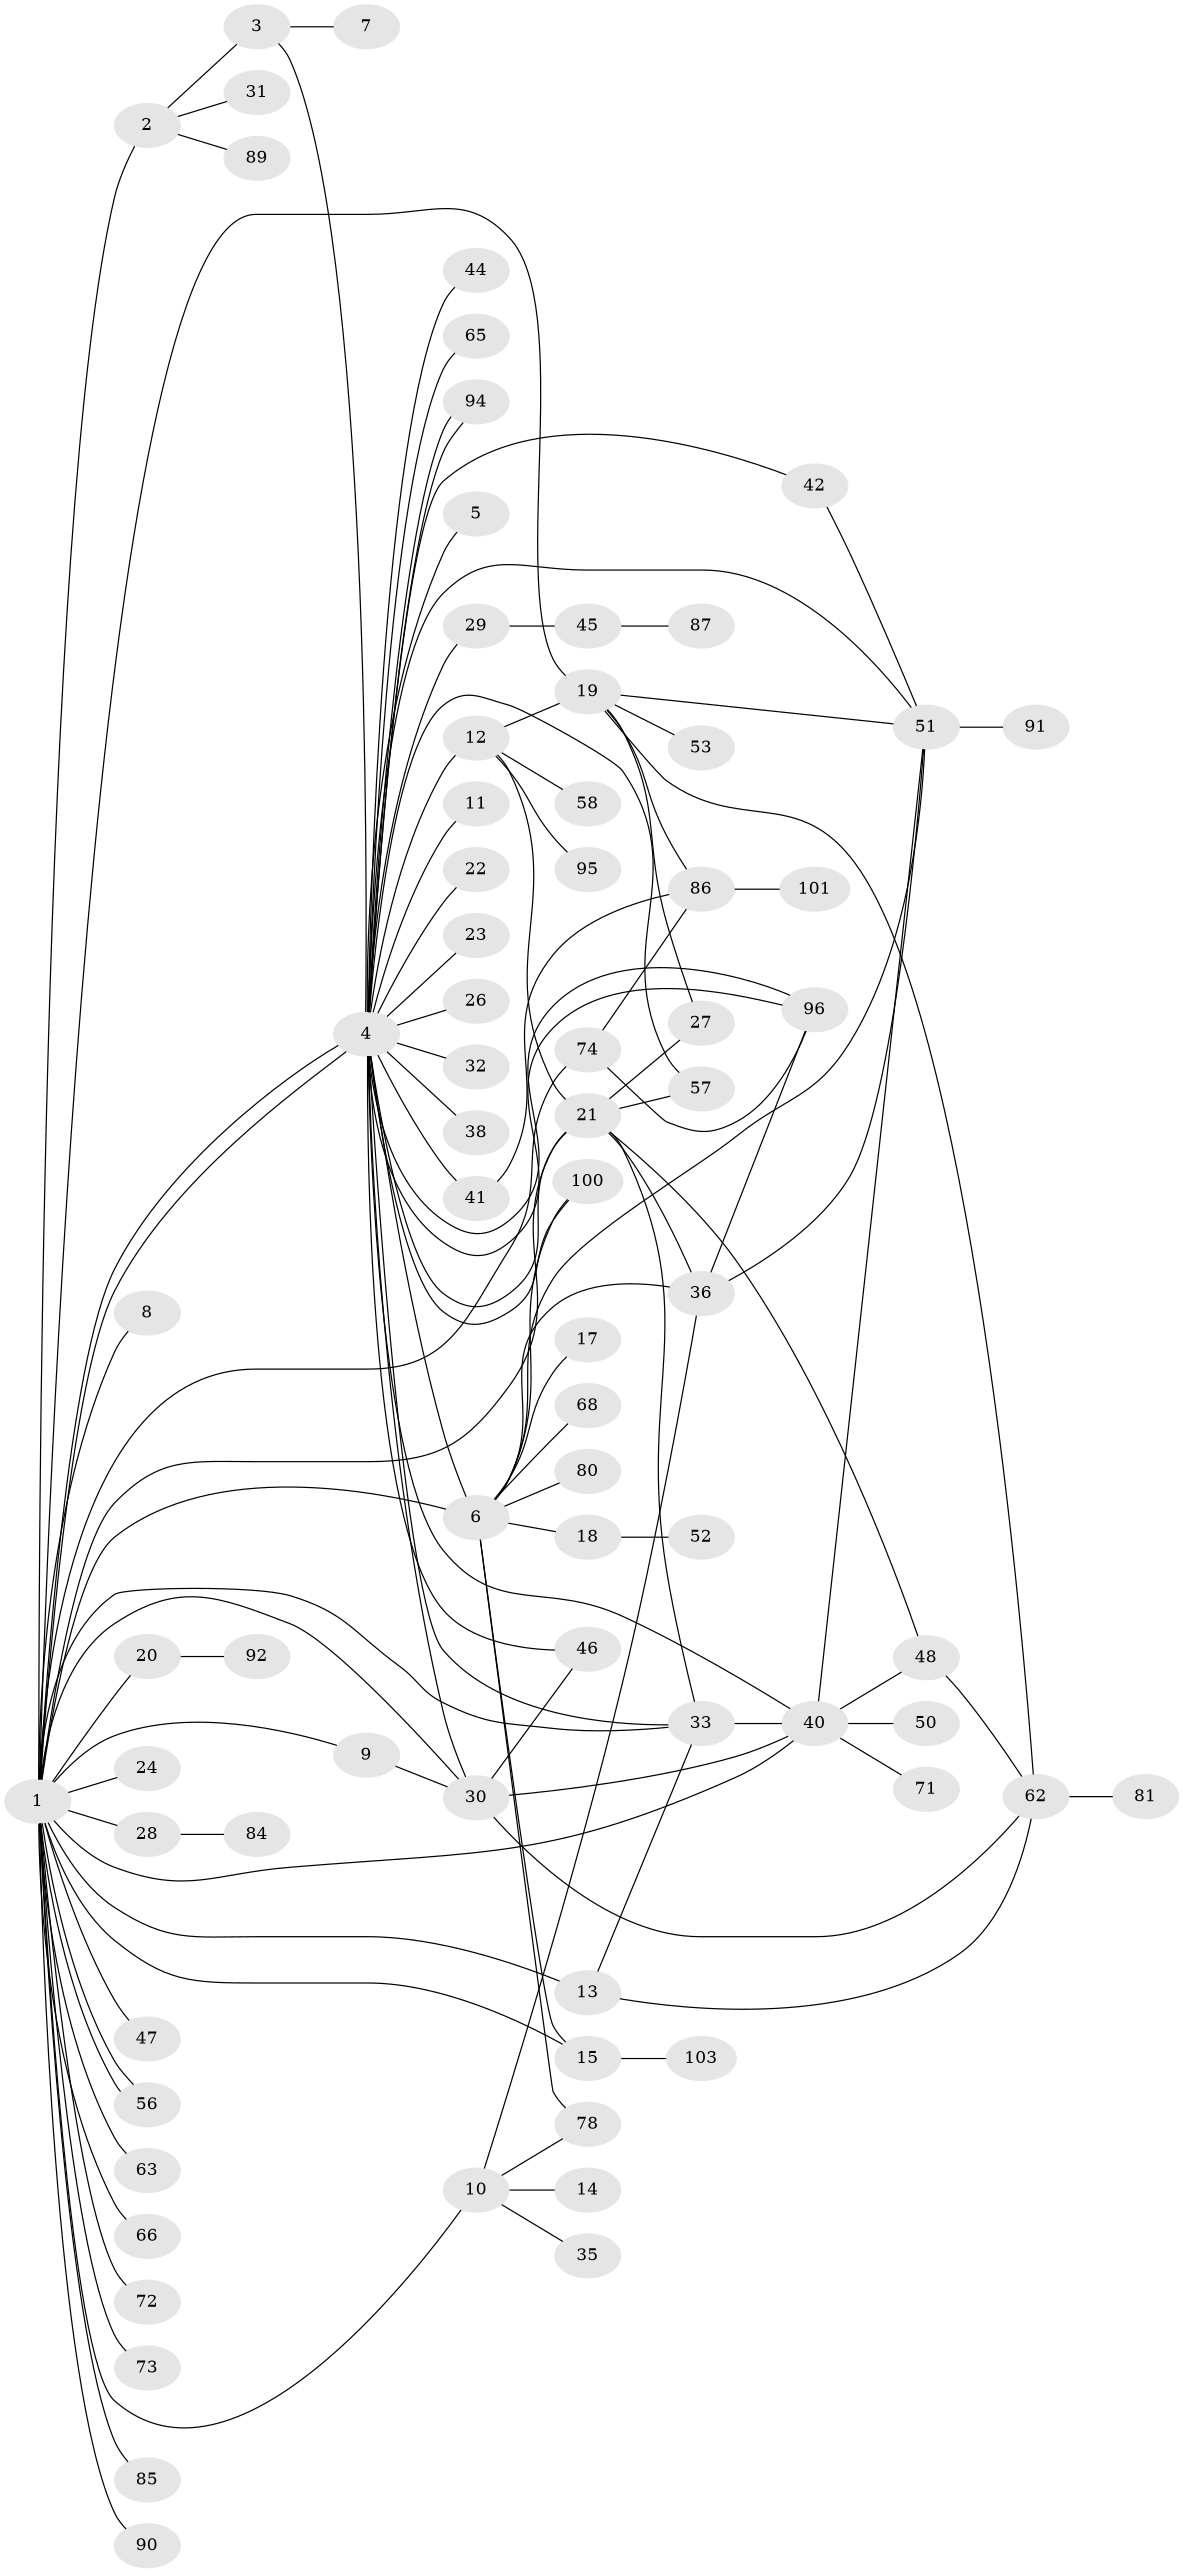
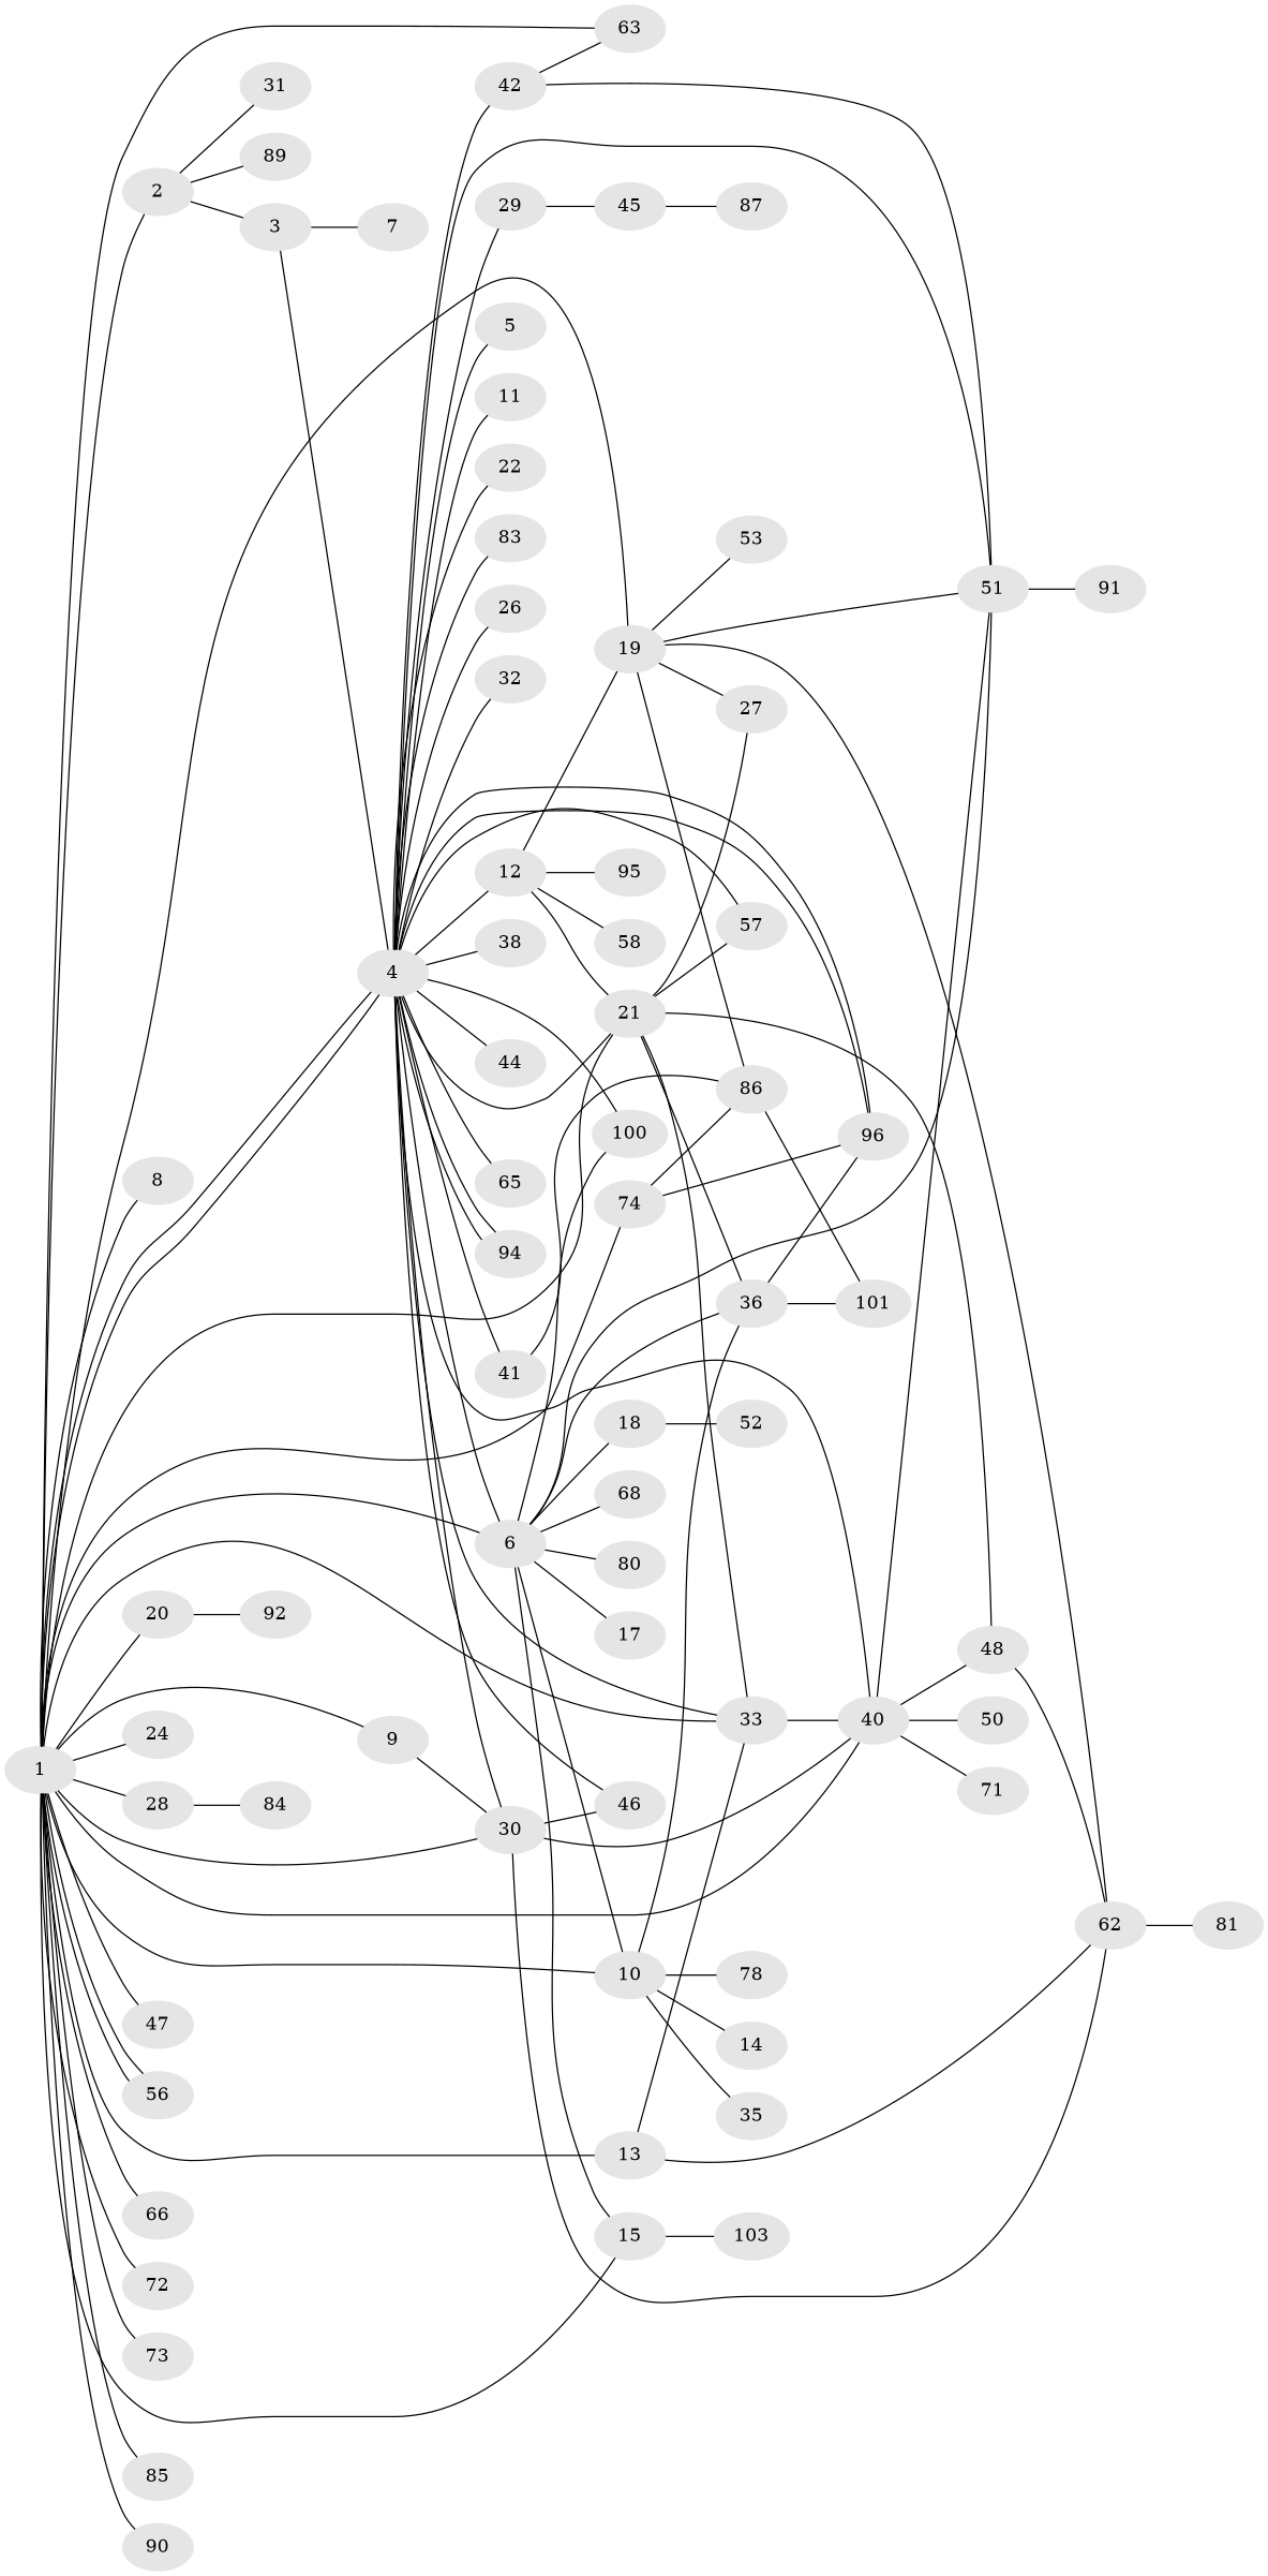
  graph {
    rankdir=LR
    node [color=gray90 style=filled]
    1 [super="+93"]
    2 [super="+43"]
    4 [super="+16"]
    6 [super="+64"]
    8
    9 [super="+88"]
    10 [super="+69"]
    13 [super="+99"]
    15 [super="+30"]
    19 [super="+37"]
    20
    21 [super="+61"]
    24 [super="+25"]
    28 [super="+82"]
    33 [super="+67"]
    n16 [label=30 super="+76"]
    40 [super="+55"]
    47
    56 [super="+97"]
    63
    66
    72
    73
    74 [super="+102"]
    85
    90
    3
    31 [super="+75"]
    89
    5
    11 [super="+39"]
    12
    22 [super="+49"]
-   23
+   23 [label=83]
    26 [super="+54"]
    29 [super="+79"]
    32
    38
    41
    42
    44
    46
    51 [super="+60"]
    57
    65
    94
    96
    100
    17
    18 [super="+70"]
    36 [super="+59"]
    68
    80
    14
    35
    78
    62 [super="+83"]
    103
    27
    53
    86 [super="+98"]
    92
    48 [super="+77"]
    84
    50
    71
    7
    58
    95
    45
    91
    52
    81
    101
    87
    1 -- 2
    1 -- 4 [weight=2]
    1 -- 4
    1 -- 6 [weight=2]
    1 -- 8
    1 -- 9
    1 -- 10
    1 -- 13
    1 -- 15
    1 -- 19
    1 -- 20
    1 -- 21
    1 -- 24
    1 -- 28 [weight=2]
    1 -- 33
    1 -- n16
    1 -- 40
    1 -- 47
    1 -- 56
    1 -- 56
    1 -- 63
    1 -- 66
    1 -- 72
    1 -- 73
    1 -- 74
    1 -- 85
    1 -- 90
    2 -- 3
    2 -- 31
    2 -- 89
    4 -- 6
    4 -- 21
    4 -- 33
    4 -- n16
    4 -- 40
    4 -- 5
    4 -- 11
    4 -- 12
    4 -- 22
    4 -- 23
    4 -- 26
    4 -- 29
    4 -- 32
    4 -- 38
    4 -- 41
    4 -- 42
    4 -- 44
    4 -- 46
    4 -- 51
    4 -- 57
    4 -- 65
    4 -- 94
    4 -- 94
    4 -- 96
    4 -- 96
    4 -- 100
-   6 -- 78
+   6 -- 10
    6 -- 15
    6 -- 51
    6 -- 100
    6 -- 17
    6 -- 18
    6 -- 36
    6 -- 68
    6 -- 80
    9 -- n16
    10 -- 36
    10 -- 14
    10 -- 35
    10 -- 78
    13 -- 33
    13 -- 62
    15 -- 103
    19 -- 51
    19 -- 62
    19 -- 27
    19 -- 53
    19 -- 86
    20 -- 92
    21 -- 33
    21 -- 57
    21 -- 36
    21 -- 27
    21 -- 48
    28 -- 84
    33 -- 40
    n16 -- 40
    n16 -- 46
    n16 -- 62
    40 -- 51
    40 -- 48
    40 -- 50
    40 -- 71
    74 -- 96
    74 -- 86
    3 -- 4
    3 -- 7
    12 -- 19
    12 -- 21
    12 -- 58
    12 -- 95
    29 -- 45
    41 -- 86
+   42 -- 63
    42 -- 51
    51 -- 91
    18 -- 52
-   36 -- 51
+   36 -- 101
    36 -- 96
    62 -- 81
    86 -- 101
    48 -- 62
    45 -- 87
  }
